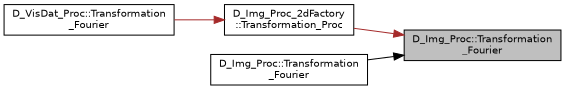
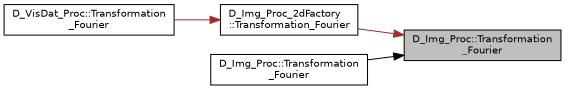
  digraph {
    rankdir=RL
    node [color=black fillcolor=white fontname=Helvetica fontsize=10 shape=record style=filled]
    edge [color=brown dir=back fontname=Helvetica fontsize=10 labelfontname=Helvetica labelfontsize=10 style=solid]
    n1 [fillcolor=grey75 fontcolor=black height=0.2 label="D_Img_Proc::Transformation\l_Fourier" width=0.4]
-   n2 [height=0.2 label="D_Img_Proc_2dFactory\l::Transformation_Proc" width=0.4]
+   n2 [height=0.2 label="D_Img_Proc_2dFactory\l::Transformation_Fourier" width=0.4]
    n3 [height=0.2 label="D_Img_Proc::Transformation\l_Fourier" width=0.4]
    n4 [height=0.2 label="D_VisDat_Proc::Transformation\l_Fourier" width=0.4]
    n1 -> n2
    n1 -> n3 [color=black]
    n2 -> n4
  }
